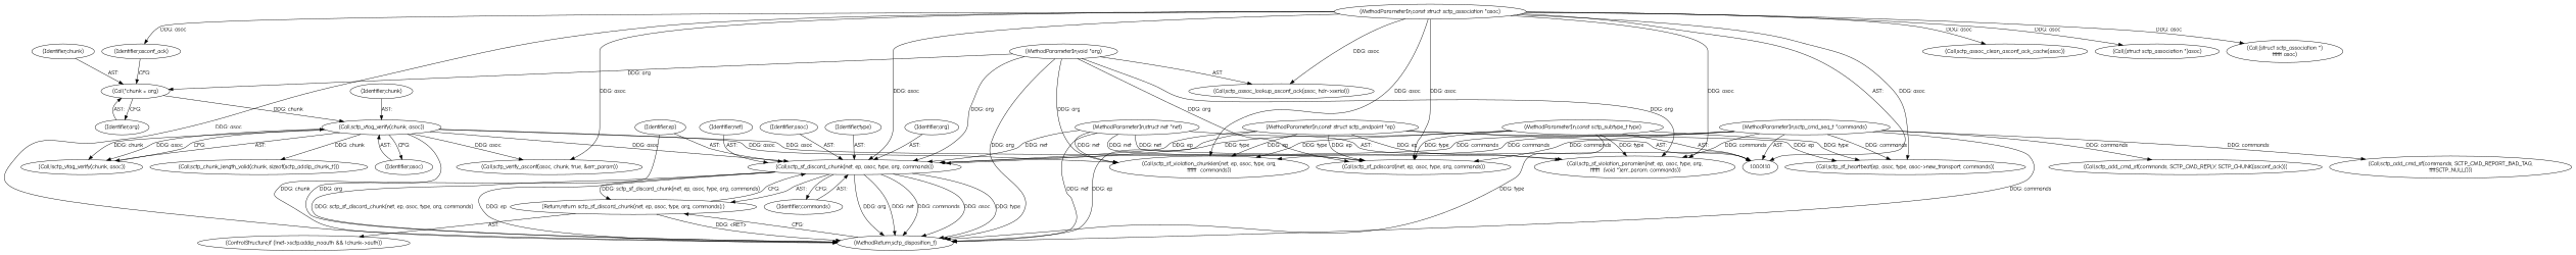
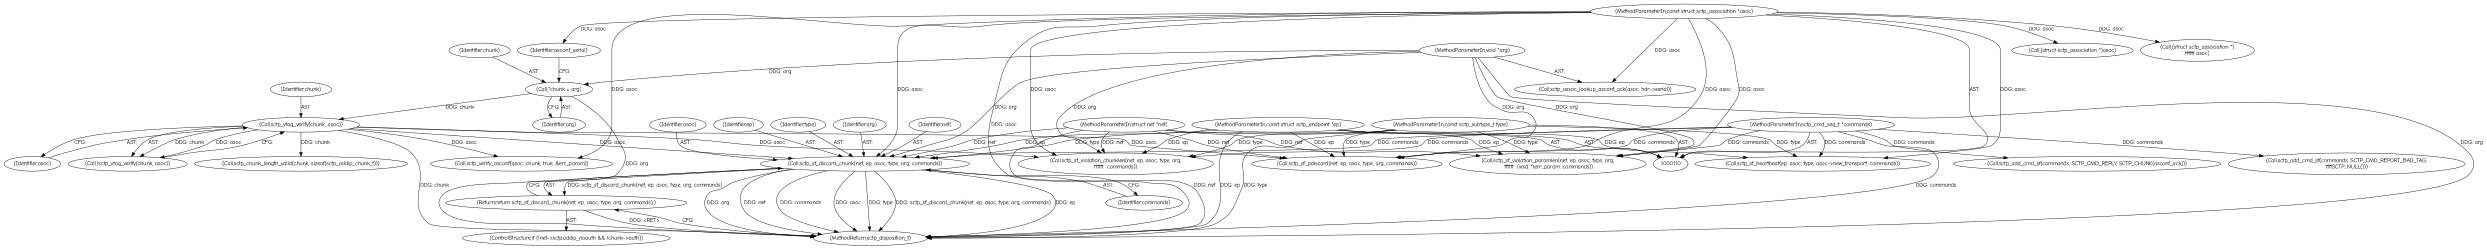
  digraph {
    fontname="Comic Neue"
    node [fontname="Comic Neue"]
    edge [fontname="Comic Neue"]
    n1 [label="(Call,sctp_sf_discard_chunk(net, ep, asoc, type, arg, commands))"]
    n2 [label="(Return,return sctp_sf_discard_chunk(net, ep, asoc, type, arg, commands);)"]
    n3 [label="(Identifier,commands)"]
    n4 [label="(MethodReturn,sctp_disposition_t)"]
    n5 [label="(ControlStructure,if (!net->sctp.addip_noauth && !chunk->auth))"]
    n6 [label="(MethodParameterIn,struct net *net)"]
    n7 [label="(Call,sctp_sf_pdiscard(net, ep, asoc, type, arg, commands))"]
    n8 [label="(Call,sctp_sf_violation_paramlen(net, ep, asoc, type, arg,\n \t\t\t\t\t\t  (void *)err_param, commands))"]
    n9 [label="(Call,sctp_sf_violation_chunklen(net, ep, asoc, type, arg,\n\t\t\t\t\t\t  commands))"]
    1000110
    n11 [label="(MethodParameterIn,const struct sctp_endpoint *ep)"]
    n12 [label="(Call,sctp_sf_heartbeat(ep, asoc, type, asoc->new_transport, commands))"]
    n13 [label="(Call,sctp_vtag_verify(chunk, asoc))"]
    n14 [label="(Identifier,asoc)"]
    n15 [label="(Call,!sctp_vtag_verify(chunk, asoc))"]
    n16 [label="(Call,sctp_verify_asconf(asoc, chunk, true, &err_param))"]
    n17 [label="(Call,sctp_chunk_length_valid(chunk, sizeof(sctp_addip_chunk_t)))"]
    n18 [label="(Call,*chunk = arg)"]
    n19 [label="(Identifier,arg)"]
    n20 [label="(MethodParameterIn,void *arg)"]
    n21 [label="(Call,sctp_assoc_lookup_asconf_ack(asoc, hdr->serial))"]
    n22 [label="(MethodParameterIn,const struct sctp_association *asoc)"]
-   n23 [label="(Call,sctp_assoc_clean_asconf_ack_cache(asoc))"]
    n24 [label="(Call,(struct sctp_association *)asoc)"]
    n25 [label="(Call,(struct sctp_association *)\n\t\t\t\t\t\t asoc)"]
-   n26 [label="(Identifier,asconf_ack)"]
+   n26 [label="(Identifier,asconf_serial)"]
    n27 [label="(MethodParameterIn,const sctp_subtype_t type)"]
    n28 [label="(MethodParameterIn,sctp_cmd_seq_t *commands)"]
    n29 [label="(Call,sctp_add_cmd_sf(commands, SCTP_CMD_REPLY, SCTP_CHUNK(asconf_ack)))"]
    n30 [label="(Call,sctp_add_cmd_sf(commands, SCTP_CMD_REPORT_BAD_TAG,\n\t\t\t\tSCTP_NULL()))"]
    n31 [label="(Identifier,net)"]
    n32 [label="(Identifier,asoc)"]
    n33 [label="(Identifier,ep)"]
    n34 [label="(Identifier,chunk)"]
    n35 [label="(Identifier,type)"]
    n36 [label="(Identifier,chunk)"]
    n37 [label="(Identifier,arg)"]
    n1 -> n2 [label="AST: "]
    n1 -> n2 [label="DDG: sctp_sf_discard_chunk(net, ep, asoc, type, arg, commands)"]
    n1 -> n3 [label="CFG: "]
    n1 -> n4 [label="DDG: arg"]
    n1 -> n4 [label="DDG: net"]
    n1 -> n4 [label="DDG: commands"]
    n1 -> n4 [label="DDG: asoc"]
    n1 -> n4 [label="DDG: type"]
    n1 -> n4 [label="DDG: sctp_sf_discard_chunk(net, ep, asoc, type, arg, commands)"]
    n1 -> n4 [label="DDG: ep"]
    n2 -> n1 [label="CFG: "]
    n2 -> n4 [label="DDG: <RET>"]
    n2 -> n5 [label="AST: "]
    n3 -> n1 [label="AST: "]
    n4 -> n2 [label="CFG: "]
    n6 -> n1 [label="DDG: net"]
    n6 -> n4 [label="DDG: net"]
    n6 -> n7 [label="DDG: net"]
    n6 -> n8 [label="DDG: net"]
    n6 -> n9 [label="DDG: net"]
    n6 -> 1000110 [label="AST: "]
    n11 -> n1 [label="DDG: ep"]
    n11 -> n4 [label="DDG: ep"]
    n11 -> n7 [label="DDG: ep"]
    n11 -> n8 [label="DDG: ep"]
    n11 -> n9 [label="DDG: ep"]
    n11 -> 1000110 [label="AST: "]
    n11 -> n12 [label="DDG: ep"]
    n13 -> n1 [label="DDG: asoc"]
    n13 -> n4 [label="DDG: chunk"]
    n13 -> n7 [label="DDG: asoc"]
    n13 -> n9 [label="DDG: asoc"]
    n13 -> n14 [label="CFG: "]
    n13 -> n15 [label="AST: "]
    n13 -> n15 [label="DDG: chunk"]
    n13 -> n15 [label="DDG: asoc"]
    n13 -> n16 [label="DDG: asoc"]
    n13 -> n17 [label="DDG: chunk"]
    n14 -> n13 [label="AST: "]
    n15 -> n13 [label="CFG: "]
-   n33 -> n4 [label="DDG: arg"]
+   n18 -> n4 [label="DDG: arg"]
    n18 -> n13 [label="DDG: chunk"]
    n18 -> n19 [label="CFG: "]
    n19 -> n18 [label="AST: "]
    n20 -> n1 [label="DDG: arg"]
    n20 -> n4 [label="DDG: arg"]
    n20 -> n7 [label="DDG: arg"]
    n20 -> n8 [label="DDG: arg"]
    n20 -> n9 [label="DDG: arg"]
    n20 -> n18 [label="DDG: arg"]
    n20 -> n21 [label="AST: "]
    n22 -> n1 [label="DDG: asoc"]
    n22 -> n4 [label="DDG: asoc"]
    n22 -> n7 [label="DDG: asoc"]
    n22 -> n8 [label="DDG: asoc"]
    n22 -> n9 [label="DDG: asoc"]
    n22 -> 1000110 [label="AST: "]
    n22 -> n12 [label="DDG: asoc"]
    n22 -> n16 [label="DDG: asoc"]
    n22 -> n21 [label="DDG: asoc"]
-   n22 -> n23 [label="DDG: asoc"]
    n22 -> n24 [label="DDG: asoc"]
    n22 -> n25 [label="DDG: asoc"]
    n22 -> n26 [label="DDG: asoc"]
    n26 -> n18 [label="CFG: "]
    n27 -> n1 [label="DDG: type"]
    n27 -> n4 [label="DDG: type"]
    n27 -> n7 [label="DDG: type"]
    n27 -> n8 [label="DDG: type"]
    n27 -> n9 [label="DDG: type"]
    n27 -> 1000110 [label="AST: "]
    n27 -> n12 [label="DDG: type"]
    n28 -> n1 [label="DDG: commands"]
    n28 -> n4 [label="DDG: commands"]
    n28 -> n7 [label="DDG: commands"]
    n28 -> n8 [label="DDG: commands"]
    n28 -> n9 [label="DDG: commands"]
    n28 -> 1000110 [label="AST: "]
    n28 -> n12 [label="DDG: commands"]
    n28 -> n29 [label="DDG: commands"]
    n28 -> n30 [label="DDG: commands"]
    n31 -> n1 [label="AST: "]
    n32 -> n1 [label="AST: "]
    n33 -> n1 [label="AST: "]
    n34 -> n13 [label="AST: "]
    n35 -> n1 [label="AST: "]
    n36 -> n18 [label="AST: "]
    n37 -> n1 [label="AST: "]
  }
